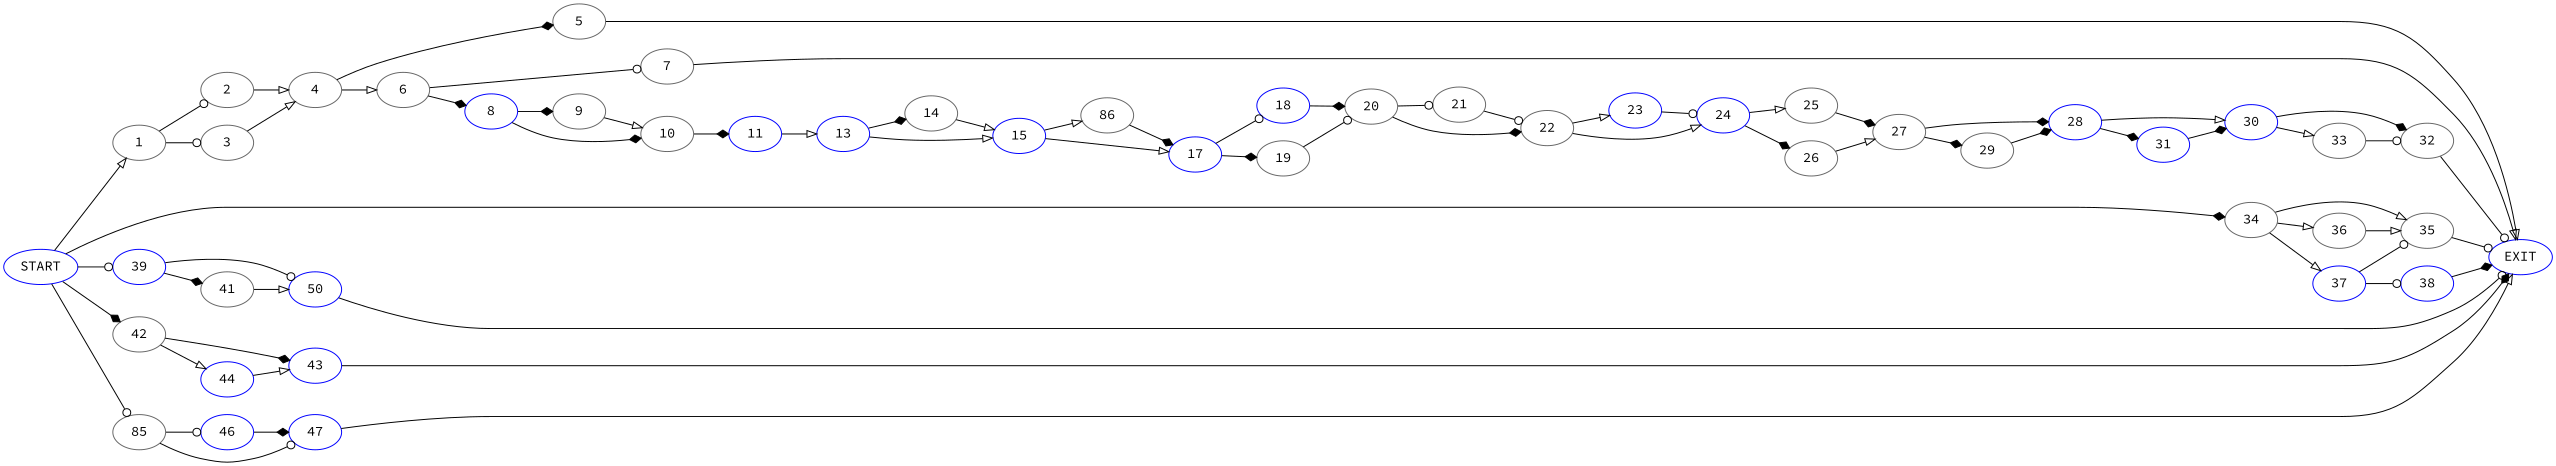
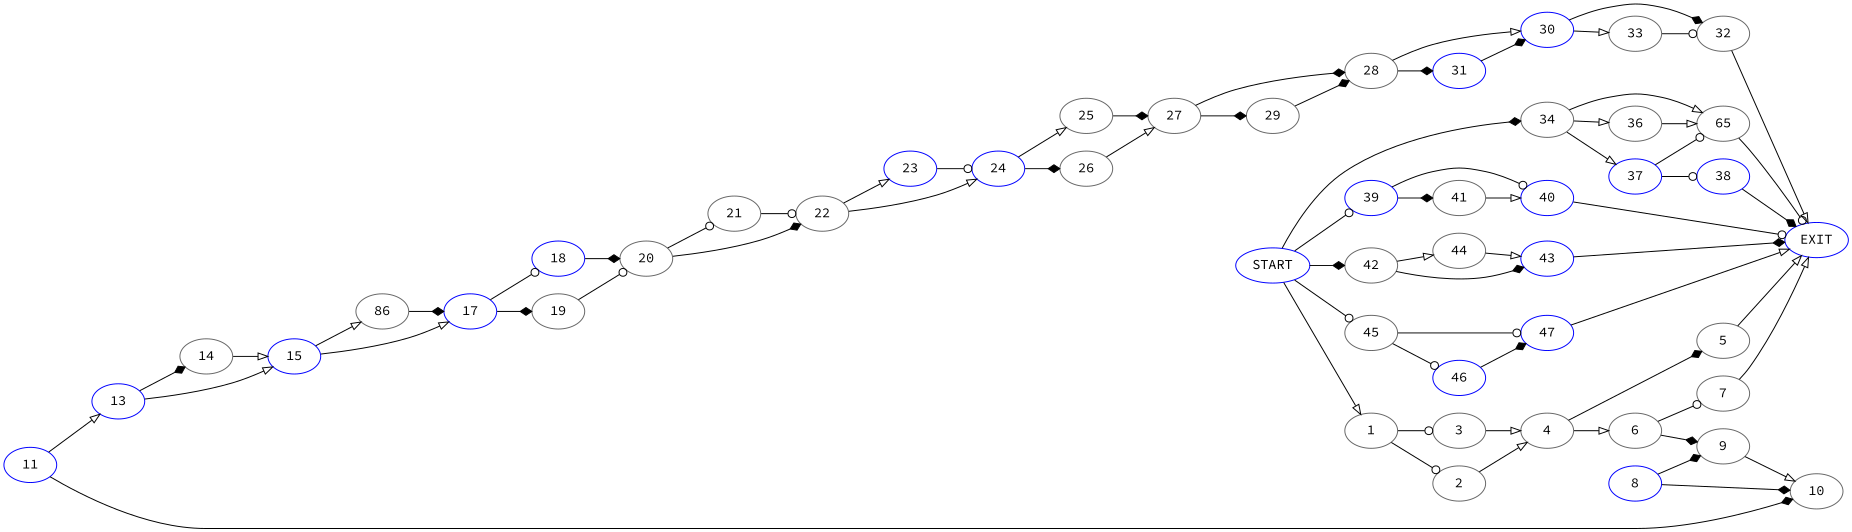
  digraph {
    fontname="Source Code Pro"
    rankdir=LR
    node [color=gray40 fontname="Source Code Pro"]
    edge [arrowhead=onormal fontname="Source Code Pro"]
    n1 [color=blue label=START]
    1
    34
    39 [color=blue]
    42
-   45 [label=85]
+   45
    2
    3
-   35
+   35 [label=65]
    36
    37 [color=blue]
-   40 [color=blue label=50]
+   40 [color=blue]
    41
    43 [color=blue]
-   44 [color=blue]
+   44
    46 [color=blue]
    47 [color=blue]
    n18 [color=blue label=EXIT]
    4
    5
    6
    7
    8 [color=blue]
    9
    10
    11 [color=blue]
    13 [color=blue]
    14
    15 [color=blue]
    n30 [label=86]
    17 [color=blue]
    18 [color=blue]
    19
    20
    21
    22
    23 [color=blue]
    24 [color=blue]
    25
    26
    27
-   28 [color=blue]
+   28
    29
    30 [color=blue]
    31 [color=blue]
    32
    33
    38 [color=blue]
    n1 -> 1
    n1 -> 34 [arrowhead=diamond]
    n1 -> 39 [arrowhead=odot]
    n1 -> 42 [arrowhead=diamond]
    n1 -> 45 [arrowhead=odot]
    1 -> 2 [arrowhead=odot]
    1 -> 3 [arrowhead=odot]
    34 -> 35
    34 -> 36
    34 -> 37
    39 -> 40 [arrowhead=odot]
    39 -> 41 [arrowhead=diamond]
    42 -> 43 [arrowhead=diamond]
    42 -> 44
    45 -> 46 [arrowhead=odot]
    45 -> 47 [arrowhead=odot]
    2 -> 4
    3 -> 4
    35 -> n18 [arrowhead=odot]
    36 -> 35
    37 -> 35 [arrowhead=odot]
    37 -> 38 [arrowhead=odot]
    40 -> n18 [arrowhead=odot]
    41 -> 40
    43 -> n18 [arrowhead=diamond]
    44 -> 43
    46 -> 47 [arrowhead=diamond]
    47 -> n18
    4 -> 5 [arrowhead=diamond]
    4 -> 6
    5 -> n18
    6 -> 7 [arrowhead=odot]
-   6 -> 8 [arrowhead=diamond]
+   6 -> 9 [arrowhead=diamond]
    7 -> n18
    8 -> 9 [arrowhead=diamond]
    8 -> 10 [arrowhead=diamond]
    9 -> 10
-   10 -> 11 [arrowhead=diamond]
+   11 -> 10 [arrowhead=diamond]
    11 -> 13
    13 -> 14 [arrowhead=diamond]
    13 -> 15
    14 -> 15
    15 -> n30
    15 -> 17
    n30 -> 17 [arrowhead=diamond]
    17 -> 18 [arrowhead=odot]
    17 -> 19 [arrowhead=diamond]
    18 -> 20 [arrowhead=diamond]
    19 -> 20 [arrowhead=odot]
    20 -> 21 [arrowhead=odot]
    20 -> 22 [arrowhead=diamond]
    21 -> 22 [arrowhead=odot]
    22 -> 23
    22 -> 24
    23 -> 24 [arrowhead=odot]
    24 -> 25
    24 -> 26 [arrowhead=diamond]
    25 -> 27 [arrowhead=diamond]
    26 -> 27
    27 -> 28 [arrowhead=diamond]
    27 -> 29 [arrowhead=diamond]
    28 -> 30
    28 -> 31 [arrowhead=diamond]
    29 -> 28 [arrowhead=diamond]
    30 -> 32 [arrowhead=diamond]
    30 -> 33
    31 -> 30 [arrowhead=diamond]
-   32 -> n18 [arrowhead=odot]
+   32 -> n18
    33 -> 32 [arrowhead=odot]
    38 -> n18 [arrowhead=diamond]
  }
